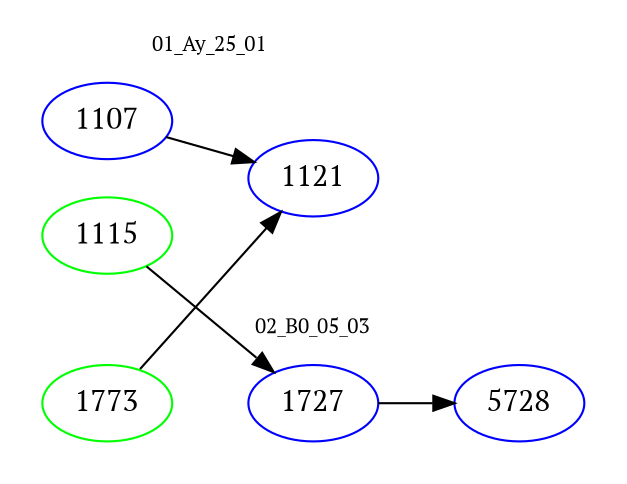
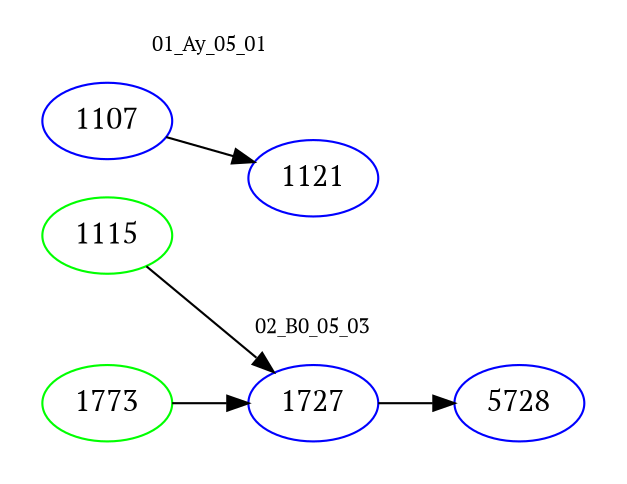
  digraph {
    fontname="PT Serif"
    rankdir=LR
    node [color=blue fontname="PT Serif"]
    edge [color=black fontname="PT Serif"]
    n1 [color=green label=1115]
    n2 [label=1107]
    n3 [label=1121]
    n4 [color=green label=1773]
    n5 [label=1727]
    n6 [label=5728]
    subgraph cluster_1 {
      color=white
      fontsize=10
-     label="01_Ay_25_01"
+     label="01_Ay_05_01"
      n1
      n2
      n3
    }
    subgraph cluster_2 {
      color=white
      fontsize=10
      label="02_B0_05_03"
      n4
      n5
      n6
    }
    n1 -> n5
    n2 -> n3
-   n4 -> n3
+   n4 -> n5
    n5 -> n6
  }
